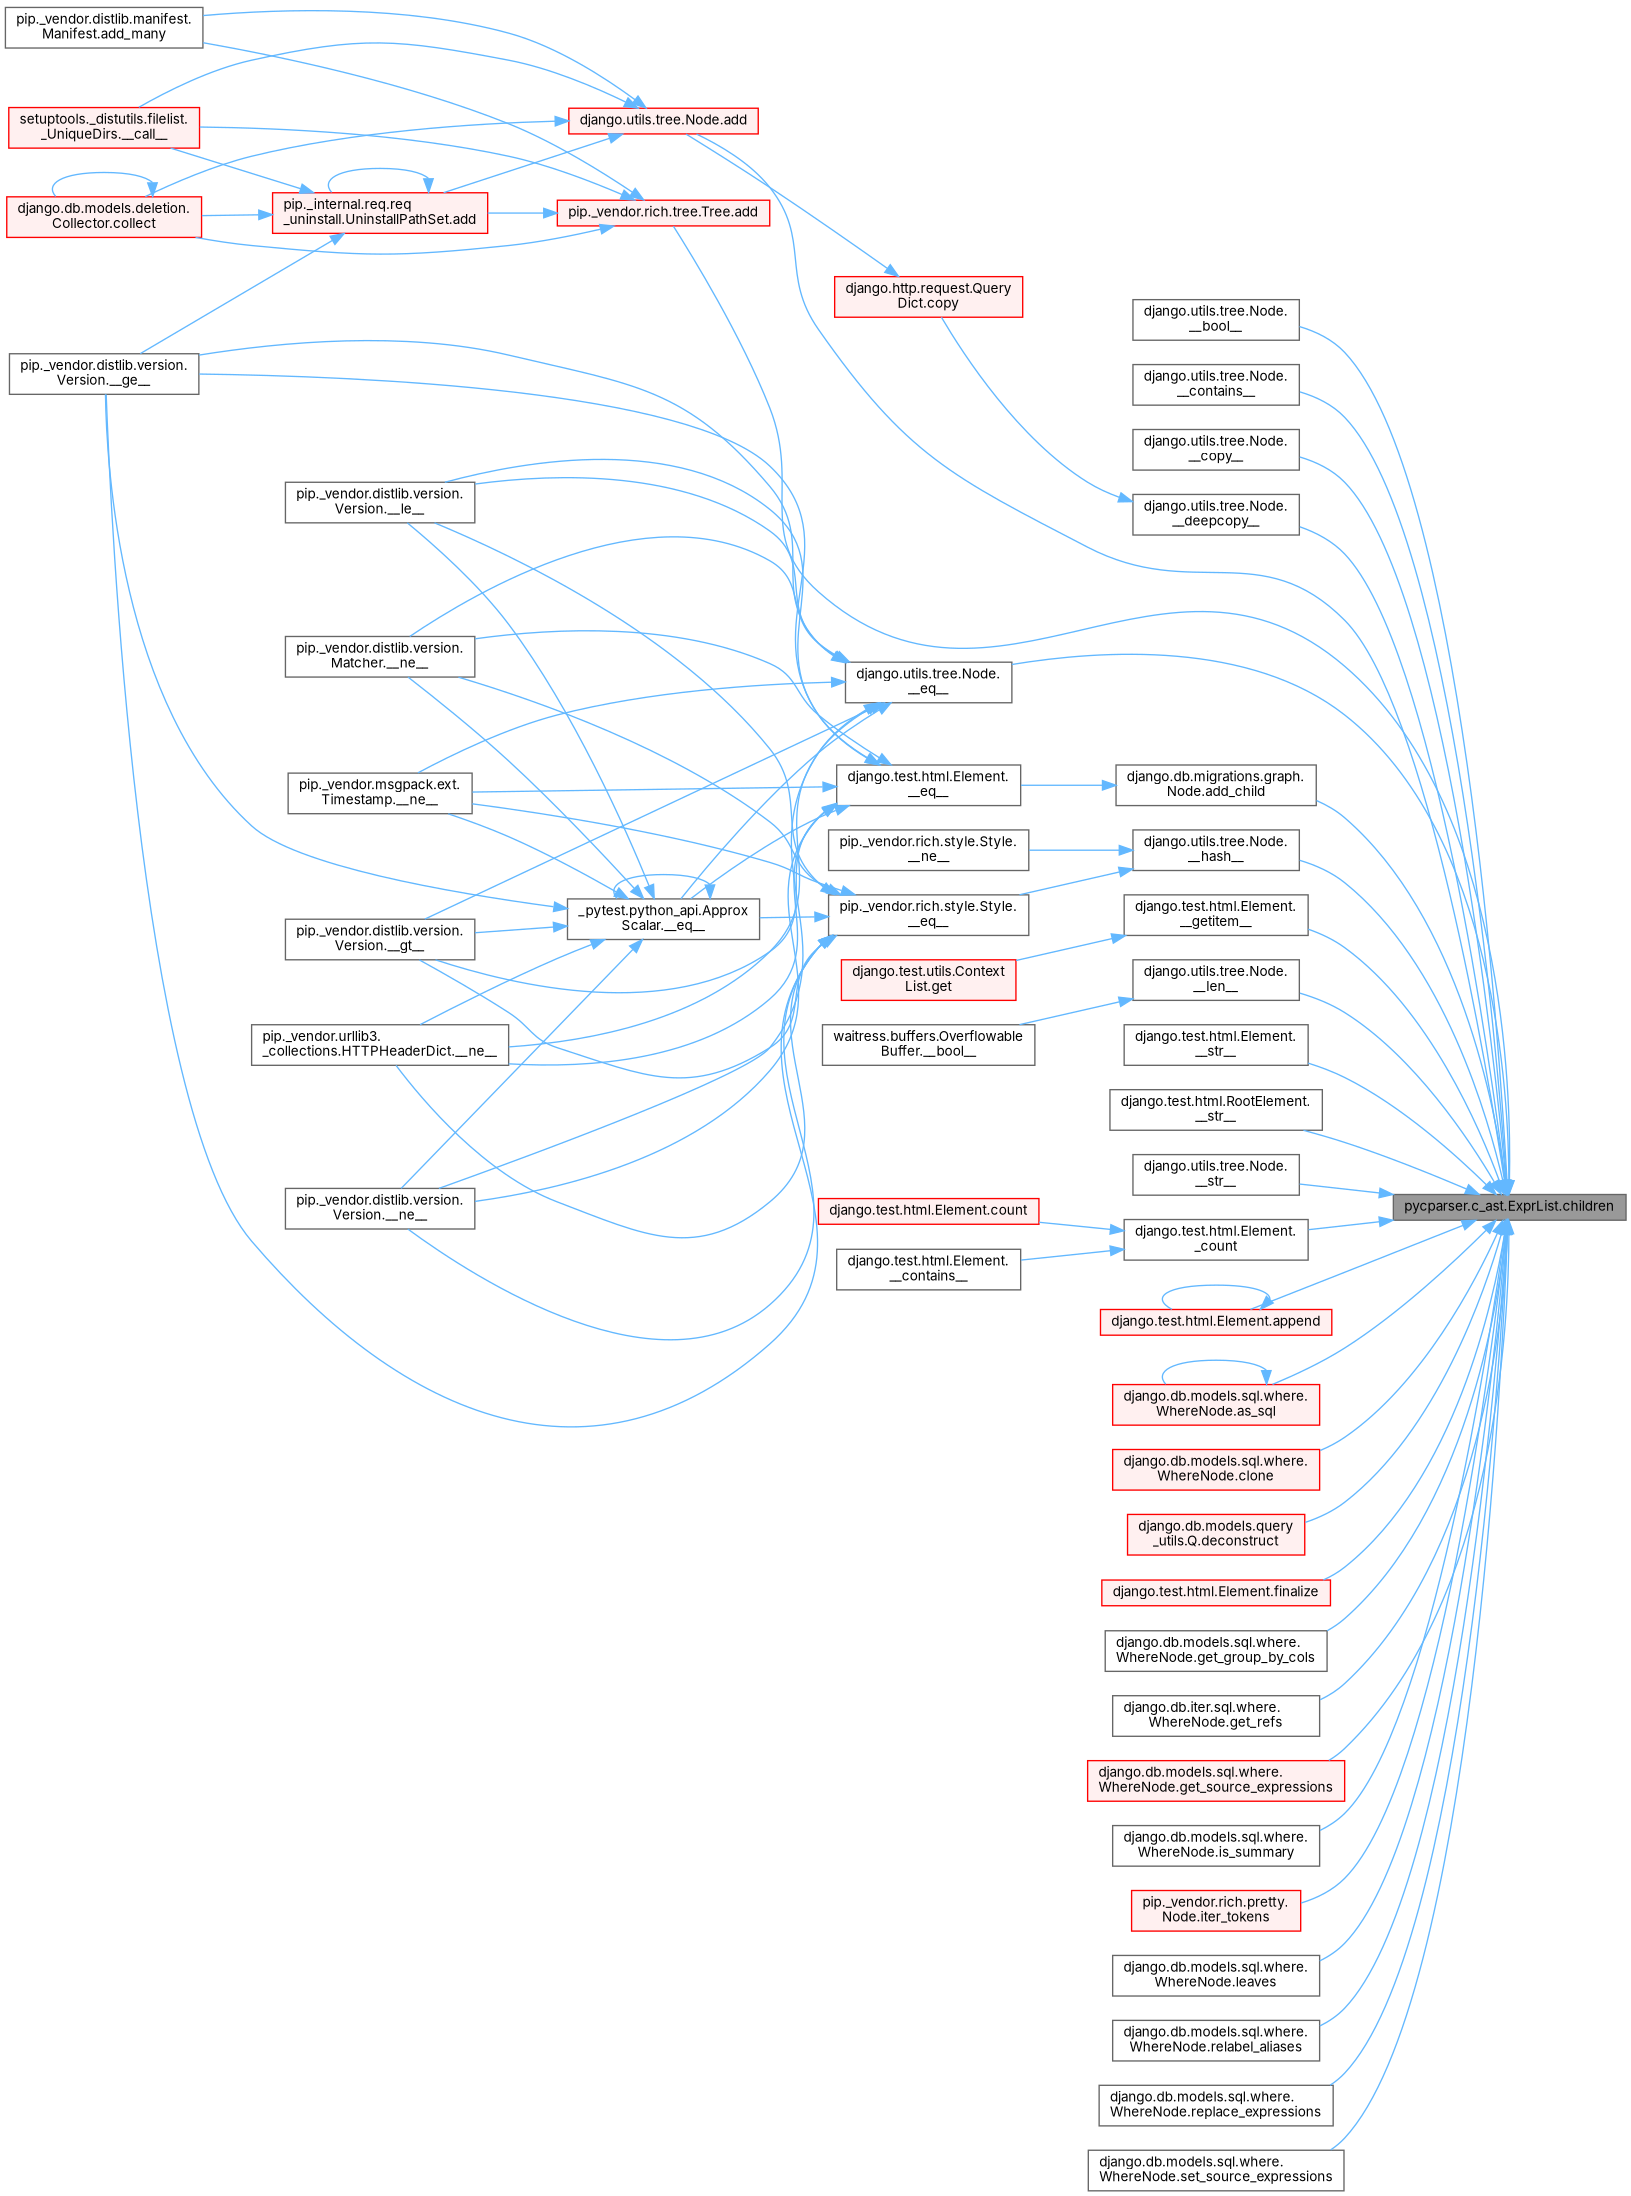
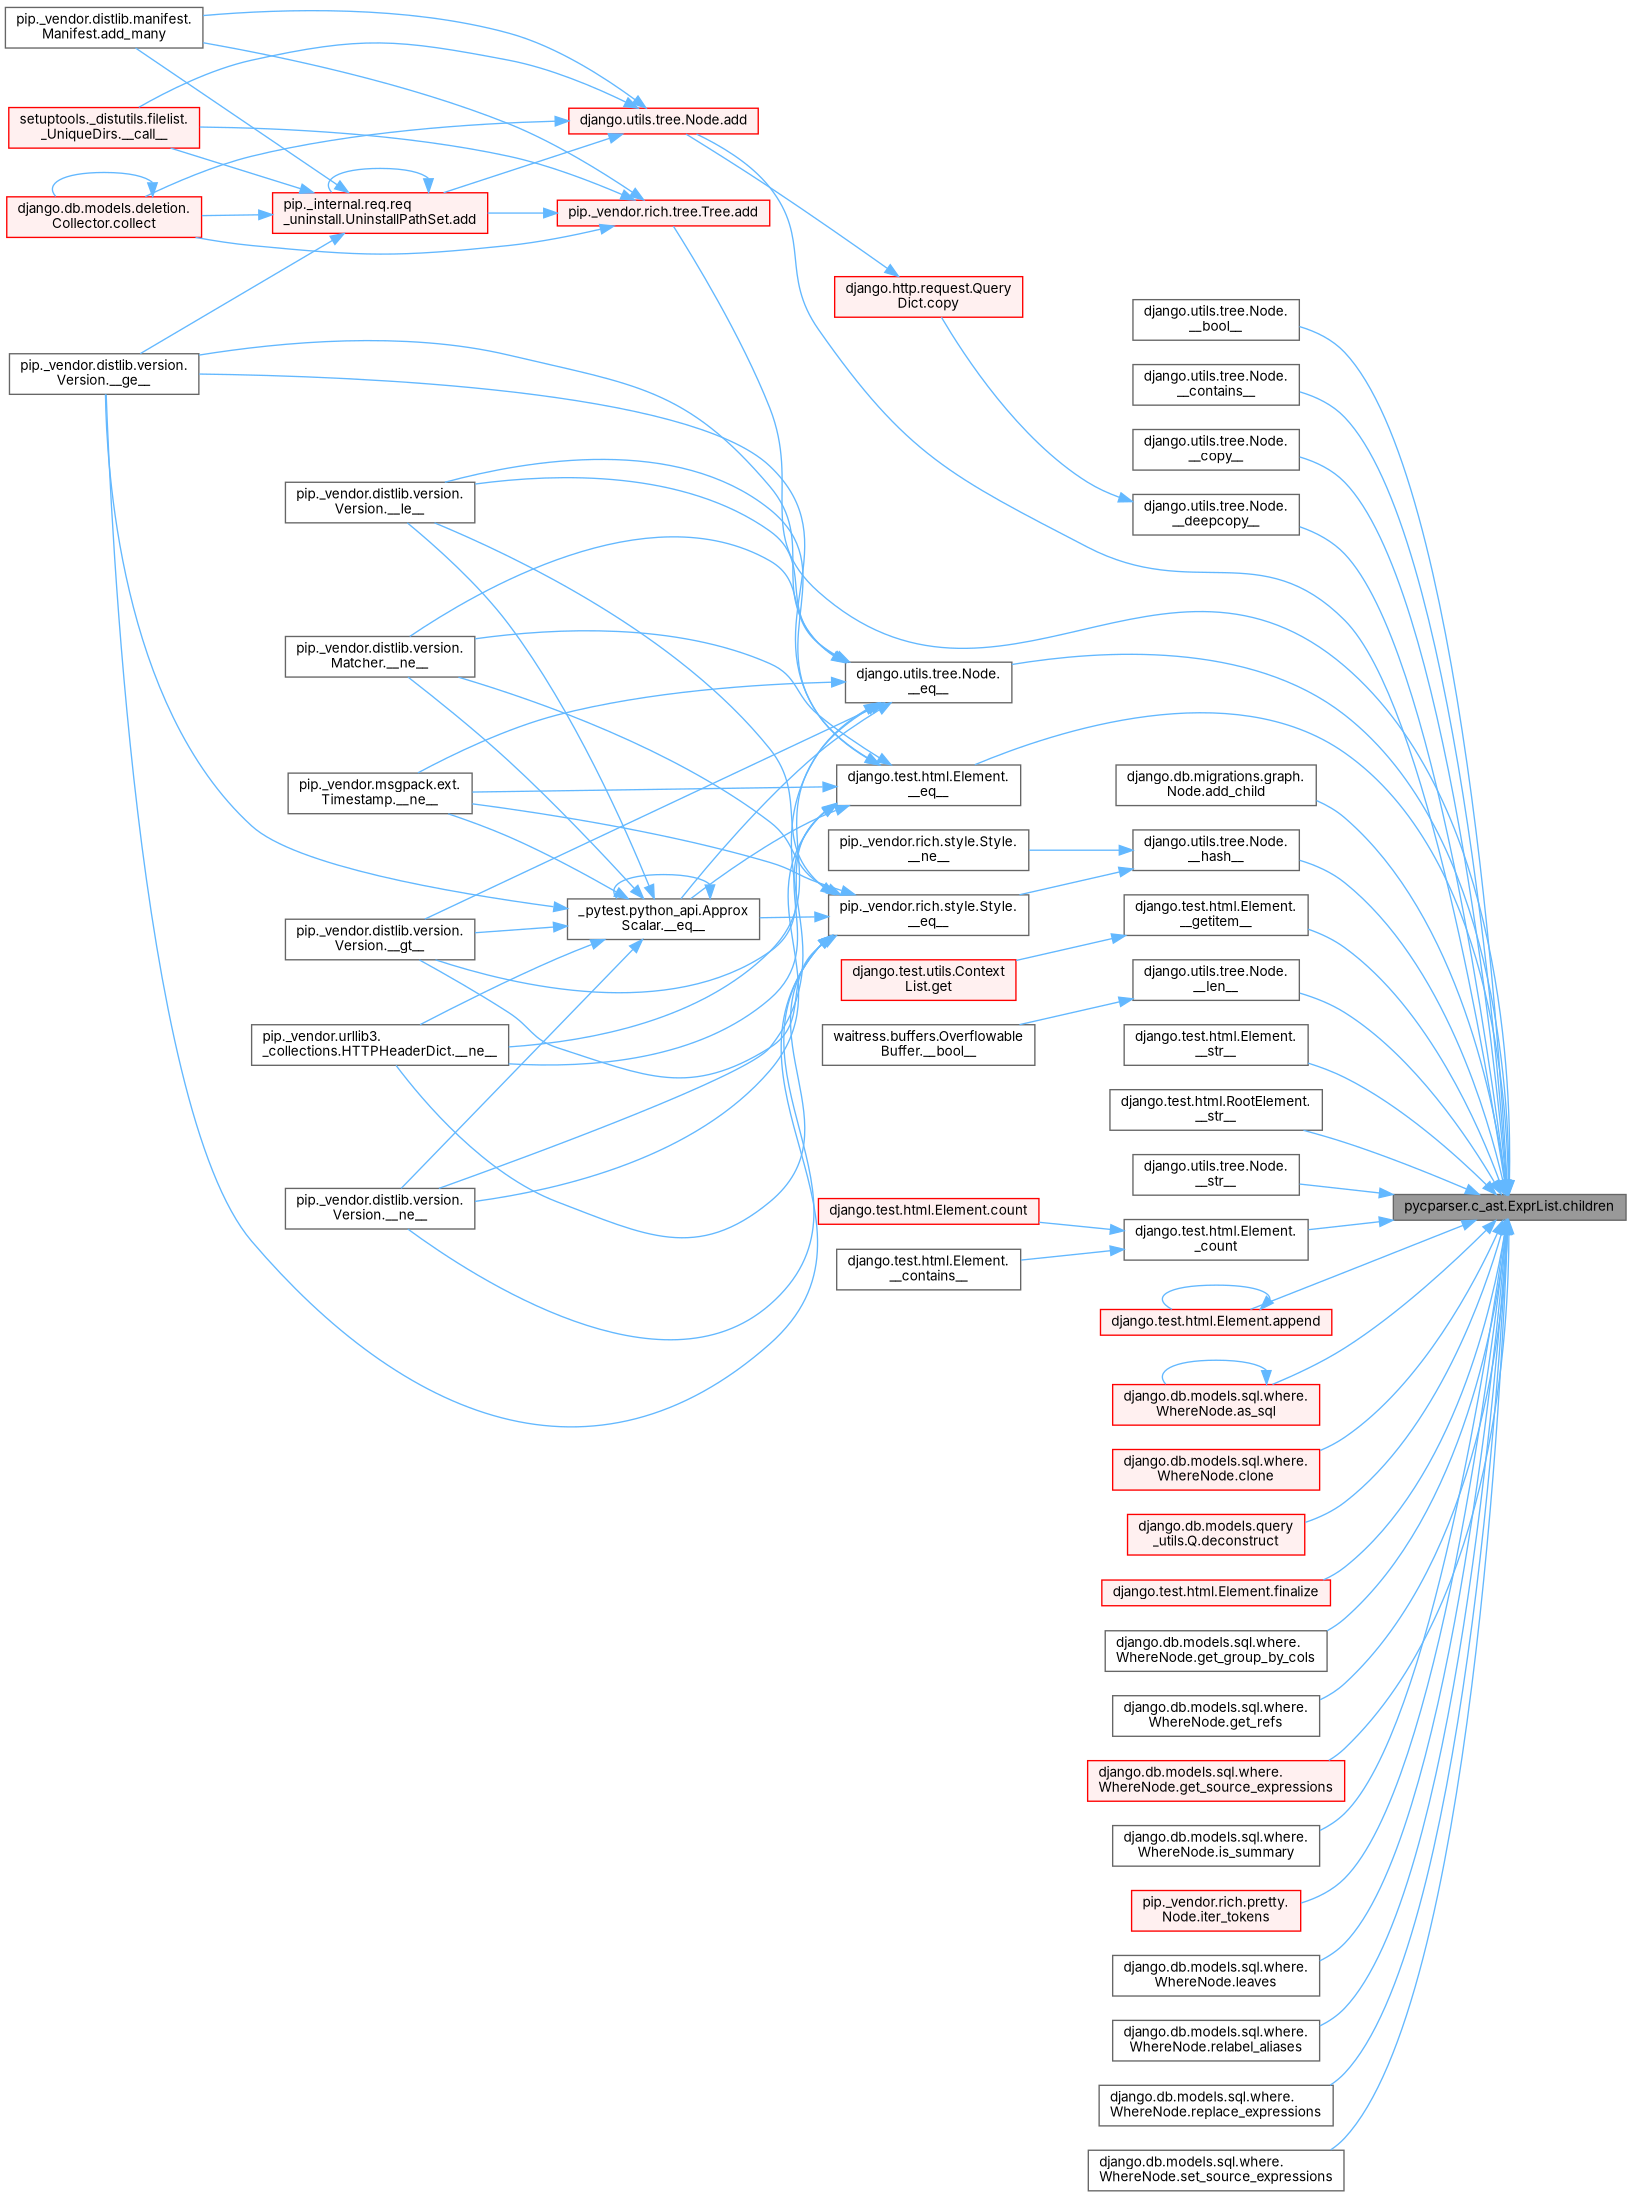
  digraph {
    fontname=Inter
    rankdir=RL
    node [color=grey40 fillcolor=white fontname=Inter fontsize=10 shape=box style=filled]
    edge [color=steelblue1 dir=back fontname=Inter fontsize=10 labelfontname=Helvetica labelfontsize=10 style=solid]
    n1 [color=gray40 fillcolor=grey60 fontcolor=black height=0.2 label="pycparser.c_ast.ExprList.children" width=0.4]
    n2 [height=0.2 label="django.utils.tree.Node.\l__bool__" width=0.4]
    n3 [height=0.2 label="django.utils.tree.Node.\l__contains__" width=0.4]
    n4 [height=0.2 label="django.utils.tree.Node.\l__copy__" width=0.4]
    n5 [height=0.2 label="django.utils.tree.Node.\l__deepcopy__" width=0.4]
    n6 [color=red fillcolor="#FFF0F0" height=0.2 label="django.utils.tree.Node.add" width=0.4]
    n7 [height=0.2 label="django.test.html.Element.\l__eq__" width=0.4]
    n8 [height=0.2 label="django.utils.tree.Node.\l__eq__" width=0.4]
    n9 [height=0.2 label="django.test.html.Element.\l__getitem__" width=0.4]
    n10 [height=0.2 label="django.utils.tree.Node.\l__hash__" width=0.4]
    n11 [height=0.2 label="django.utils.tree.Node.\l__len__" width=0.4]
    n12 [height=0.2 label="django.test.html.Element.\l__str__" width=0.4]
    n13 [height=0.2 label="django.test.html.RootElement.\l__str__" width=0.4]
    n14 [height=0.2 label="django.utils.tree.Node.\l__str__" width=0.4]
    n15 [height=0.2 label="django.test.html.Element.\l_count" width=0.4]
    n16 [color=red fillcolor="#FFF0F0" height=0.2 label="pip._vendor.rich.tree.Tree.add" width=0.4]
    n17 [height=0.2 label="django.db.migrations.graph.\lNode.add_child" width=0.4]
    n18 [color=red fillcolor="#FFF0F0" height=0.2 label="django.test.html.Element.append" width=0.4]
    n19 [color=red fillcolor="#FFF0F0" height=0.2 label="django.db.models.sql.where.\lWhereNode.as_sql" width=0.4]
    n20 [color=red fillcolor="#FFF0F0" height=0.2 label="django.db.models.sql.where.\lWhereNode.clone" width=0.4]
    n21 [color=red fillcolor="#FFF0F0" height=0.2 label="django.db.models.query\l_utils.Q.deconstruct" width=0.4]
    n22 [color=red fillcolor="#FFF0F0" height=0.2 label="django.test.html.Element.finalize" width=0.4]
    n23 [height=0.2 label="django.db.models.sql.where.\lWhereNode.get_group_by_cols" width=0.4]
-   n24 [height=0.2 label="django.db.iter.sql.where.\lWhereNode.get_refs" width=0.4]
+   n24 [height=0.2 label="django.db.models.sql.where.\lWhereNode.get_refs" width=0.4]
    n25 [color=red fillcolor="#FFF0F0" height=0.2 label="django.db.models.sql.where.\lWhereNode.get_source_expressions" width=0.4]
    n26 [height=0.2 label="django.db.models.sql.where.\lWhereNode.is_summary" width=0.4]
    n27 [color=red fillcolor="#FFF0F0" height=0.2 label="pip._vendor.rich.pretty.\lNode.iter_tokens" width=0.4]
    n28 [height=0.2 label="django.db.models.sql.where.\lWhereNode.leaves" width=0.4]
    n29 [height=0.2 label="django.db.models.sql.where.\lWhereNode.relabel_aliases" width=0.4]
    n30 [height=0.2 label="django.db.models.sql.where.\lWhereNode.replace_expressions" width=0.4]
    n31 [height=0.2 label="django.db.models.sql.where.\lWhereNode.set_source_expressions" width=0.4]
    n32 [color=red fillcolor="#FFF0F0" height=0.2 label="django.http.request.Query\lDict.copy" width=0.4]
    n33 [color=red fillcolor="#FFF0F0" height=0.2 label="setuptools._distutils.filelist.\l_UniqueDirs.__call__" width=0.4]
    n34 [color=red fillcolor="#FFF0F0" height=0.2 label="pip._internal.req.req\l_uninstall.UninstallPathSet.add" width=0.4]
    n35 [height=0.2 label="pip._vendor.distlib.manifest.\lManifest.add_many" width=0.4]
    n36 [color=red fillcolor="#FFF0F0" height=0.2 label="django.db.models.deletion.\lCollector.collect" width=0.4]
    n37 [height=0.2 label="_pytest.python_api.Approx\lScalar.__eq__" width=0.4]
    n38 [height=0.2 label="pip._vendor.distlib.version.\lVersion.__ge__" width=0.4]
    n39 [height=0.2 label="pip._vendor.distlib.version.\lVersion.__gt__" width=0.4]
    n40 [height=0.2 label="pip._vendor.distlib.version.\lVersion.__le__" width=0.4]
    n41 [height=0.2 label="pip._vendor.distlib.version.\lMatcher.__ne__" width=0.4]
    n42 [height=0.2 label="pip._vendor.distlib.version.\lVersion.__ne__" width=0.4]
    n43 [height=0.2 label="pip._vendor.msgpack.ext.\lTimestamp.__ne__" width=0.4]
    n44 [height=0.2 label="pip._vendor.urllib3.\l_collections.HTTPHeaderDict.__ne__" width=0.4]
    n45 [color=red fillcolor="#FFF0F0" height=0.2 label="django.test.utils.Context\lList.get" width=0.4]
    n46 [height=0.2 label="pip._vendor.rich.style.Style.\l__eq__" width=0.4]
    n47 [height=0.2 label="pip._vendor.rich.style.Style.\l__ne__" width=0.4]
    n48 [height=0.2 label="waitress.buffers.Overflowable\lBuffer.__bool__" width=0.4]
    n49 [height=0.2 label="django.test.html.Element.\l__contains__" width=0.4]
    n50 [color=red fillcolor="#FFF0F0" height=0.2 label="django.test.html.Element.count" width=0.4]
    n1 -> n2
    n1 -> n3
    n1 -> n4
    n1 -> n5
    n1 -> n6
-   n17 -> n7
+   n1 -> n7
    n1 -> n8
    n1 -> n9
    n1 -> n10
    n1 -> n11
    n1 -> n12
    n1 -> n13
    n1 -> n14
    n1 -> n15
    n1 -> n16
    n1 -> n17
    n1 -> n18
    n1 -> n19
    n1 -> n20
    n1 -> n21
    n1 -> n22
    n1 -> n23
    n1 -> n24
    n1 -> n25
    n1 -> n26
    n1 -> n27
    n1 -> n28
    n1 -> n29
    n1 -> n30
    n1 -> n31
    n5 -> n32
    n6 -> n33
    n6 -> n34
    n6 -> n35
    n6 -> n36
    n7 -> n37
    n7 -> n38
    n7 -> n39
    n7 -> n40
    n7 -> n41
    n7 -> n42
    n7 -> n43
    n7 -> n44
    n8 -> n37
    n8 -> n38
    n8 -> n39
    n8 -> n40
    n8 -> n41
    n8 -> n42
    n8 -> n43
    n8 -> n44
    n9 -> n45
    n10 -> n46
    n10 -> n47
    n11 -> n48
    n15 -> n49
    n15 -> n50
    n16 -> n33
    n16 -> n34
    n16 -> n35
    n16 -> n36
    n18 -> n18
    n19 -> n19
    n32 -> n6
    n34 -> n33
    n34 -> n34
+   n34 -> n35
    n34 -> n36
    n34 -> n38
    n36 -> n36
    n37 -> n37
    n37 -> n38
    n37 -> n39
    n37 -> n40
    n37 -> n41
    n37 -> n42
    n37 -> n43
    n37 -> n44
    n46 -> n37
    n46 -> n38
    n46 -> n39
    n46 -> n40
    n46 -> n41
    n46 -> n42
    n46 -> n43
    n46 -> n44
  }
